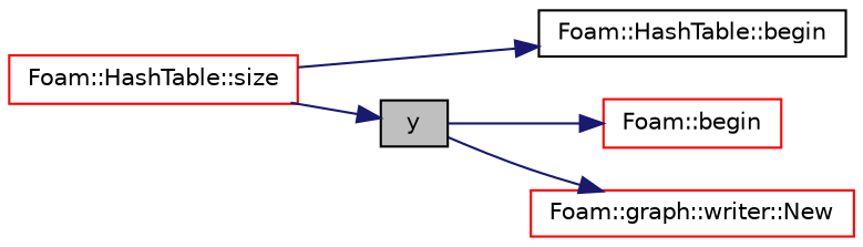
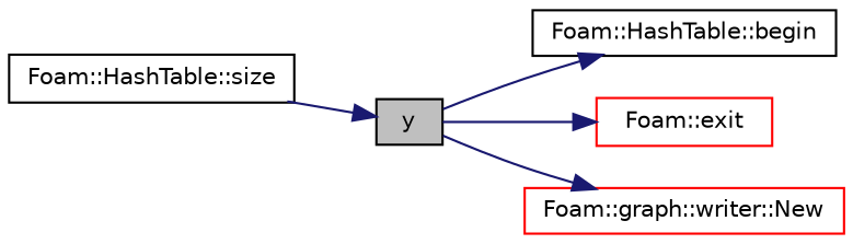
  digraph {
    rankdir=LR
    node [color=black fontname=Helvetica fontsize=10 shape=record]
    edge [color=midnightblue fontname=Helvetica fontsize=10 labelfontname=Helvetica labelfontsize=10 style=solid]
    n1 [fillcolor=grey75 fontcolor=black height=0.2 label=y style=filled width=0.4]
    n2 [height=0.2 label="Foam::HashTable::begin" width=0.4]
-   n3 [color=red height=0.2 label="Foam::begin" width=0.4]
+   n3 [color=red height=0.2 label="Foam::exit" width=0.4]
    n4 [color=red height=0.2 label="Foam::graph::writer::New" width=0.4]
-   n5 [color=red height=0.2 label="Foam::HashTable::size" width=0.4]
-   n5 -> n2
+   n5 [height=0.2 label="Foam::HashTable::size" width=0.4]
+   n1 -> n2
    n1 -> n3
    n1 -> n4
    n5 -> n1
  }
